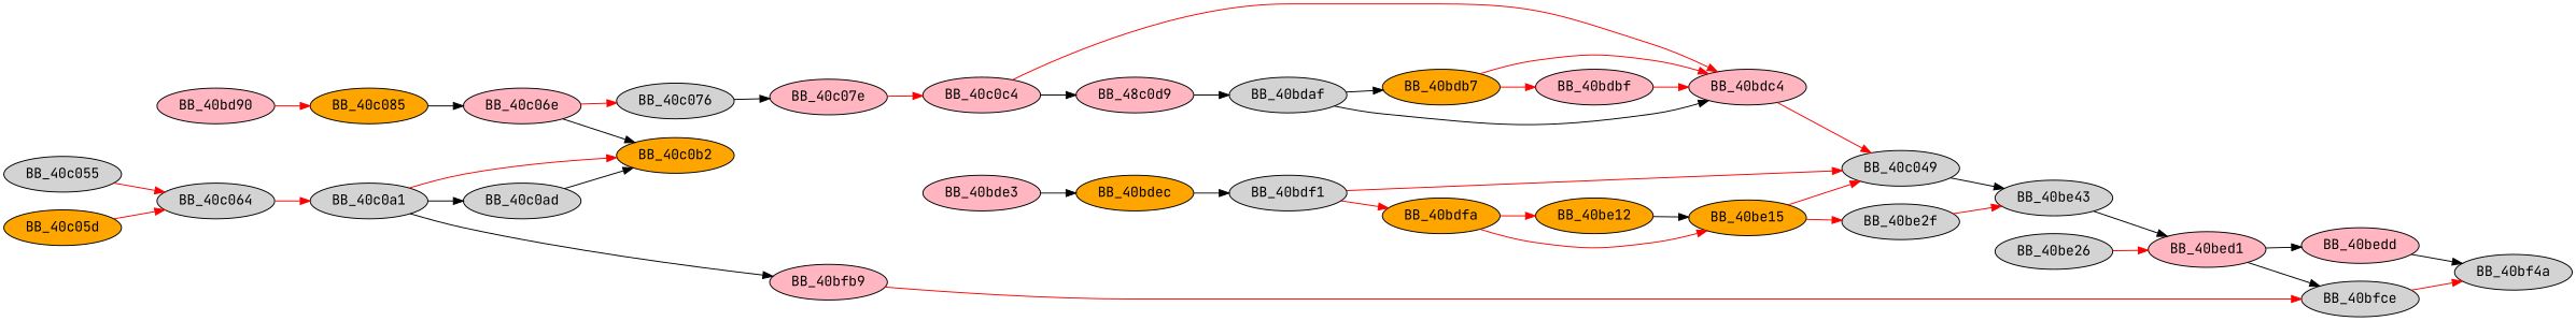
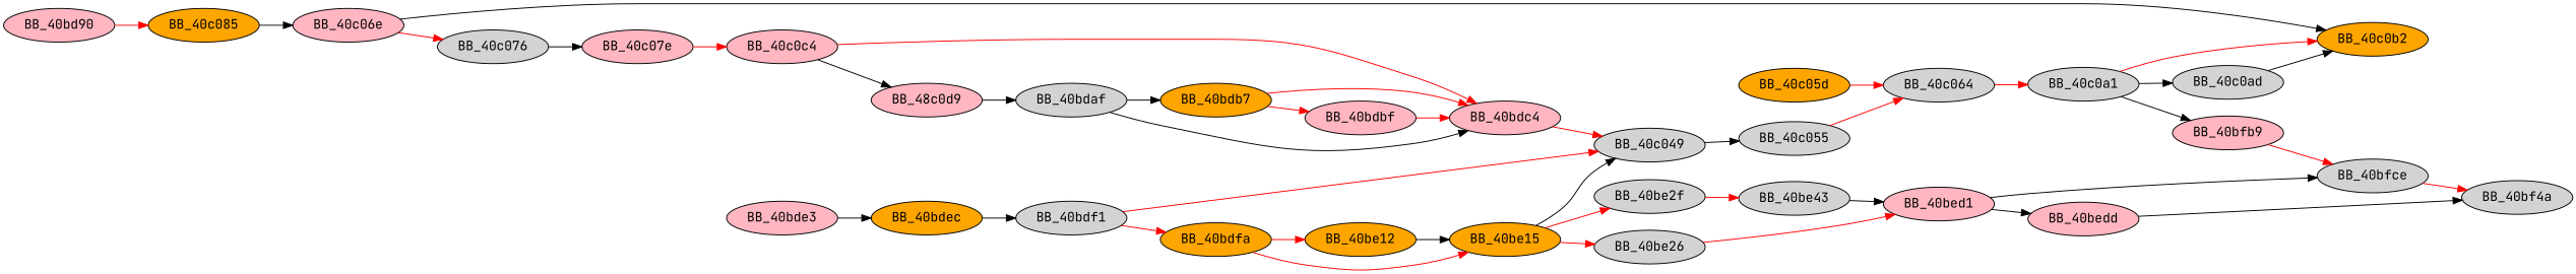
  digraph {
    fontname="JetBrains Mono"
    rankdir=LR
    node [fillcolor=lightgrey fontname="JetBrains Mono" style=filled]
    edge [color=red fontname="JetBrains Mono"]
    BB_40bd90 [fillcolor=lightpink]
    BB_40c085 [fillcolor=orange]
    BB_40c06e [fillcolor=lightpink]
    BB_40c0b2 [fillcolor=orange]
    BB_40c076
    BB_40bdb7 [fillcolor=orange]
    BB_40bdaf
    BB_40bdc4 [fillcolor=lightpink]
    BB_40bdbf [fillcolor=lightpink]
    BB_40c049
    BB_40bde3 [fillcolor=lightpink]
    BB_40bdec [fillcolor=orange]
    BB_40c055
    BB_40bdf1
    BB_40c064
    BB_40bdfa [fillcolor=orange]
    BB_40be12 [fillcolor=orange]
    BB_40be15 [fillcolor=orange]
    BB_40be26
    BB_40be2f
    BB_40bed1 [fillcolor=lightpink]
    BB_40be43
    BB_40bedd [fillcolor=lightpink]
    BB_40bfce
    BB_40bf4a
    BB_40bfb9 [fillcolor=lightpink]
    BB_40c05d [fillcolor=orange]
    BB_40c0a1
    BB_40c0ad
    BB_40c07e [fillcolor=lightpink]
    BB_40c0c4 [fillcolor=lightpink]
    n32 [fillcolor=lightpink label=BB_48c0d9]
    BB_40bd90 -> BB_40c085
    BB_40c085 -> BB_40c06e [color=black]
    BB_40c06e -> BB_40c0b2 [color=black]
    BB_40c06e -> BB_40c076
    BB_40c076 -> BB_40c07e [color=black]
    BB_40bdb7 -> BB_40bdc4
    BB_40bdb7 -> BB_40bdbf
    BB_40bdaf -> BB_40bdb7 [color=black]
    BB_40bdaf -> BB_40bdc4 [color=black]
    BB_40bdc4 -> BB_40c049
    BB_40bdbf -> BB_40bdc4
-   BB_40c049 -> BB_40be43 [color=black]
+   BB_40c049 -> BB_40c055 [color=black]
    BB_40bde3 -> BB_40bdec [color=black]
    BB_40bdec -> BB_40bdf1 [color=black]
    BB_40c055 -> BB_40c064
    BB_40bdf1 -> BB_40c049
    BB_40bdf1 -> BB_40bdfa
    BB_40c064 -> BB_40c0a1
    BB_40bdfa -> BB_40be12
    BB_40bdfa -> BB_40be15
    BB_40be12 -> BB_40be15 [color=black]
-   BB_40be15 -> BB_40c049
+   BB_40be15 -> BB_40c049 [color=black]
+   BB_40be15 -> BB_40be26
    BB_40be15 -> BB_40be2f
    BB_40be26 -> BB_40bed1
    BB_40be2f -> BB_40be43
    BB_40bed1 -> BB_40bedd [color=black]
    BB_40bed1 -> BB_40bfce [color=black]
    BB_40be43 -> BB_40bed1 [color=black]
    BB_40bedd -> BB_40bf4a [color=black]
    BB_40bfce -> BB_40bf4a
    BB_40bfb9 -> BB_40bfce
    BB_40c05d -> BB_40c064
    BB_40c0a1 -> BB_40c0b2
    BB_40c0a1 -> BB_40bfb9 [color=black]
    BB_40c0a1 -> BB_40c0ad [color=black]
    BB_40c0ad -> BB_40c0b2 [color=black]
    BB_40c07e -> BB_40c0c4
    BB_40c0c4 -> BB_40bdc4
    BB_40c0c4 -> n32 [color=black]
    n32 -> BB_40bdaf [color=black]
  }
